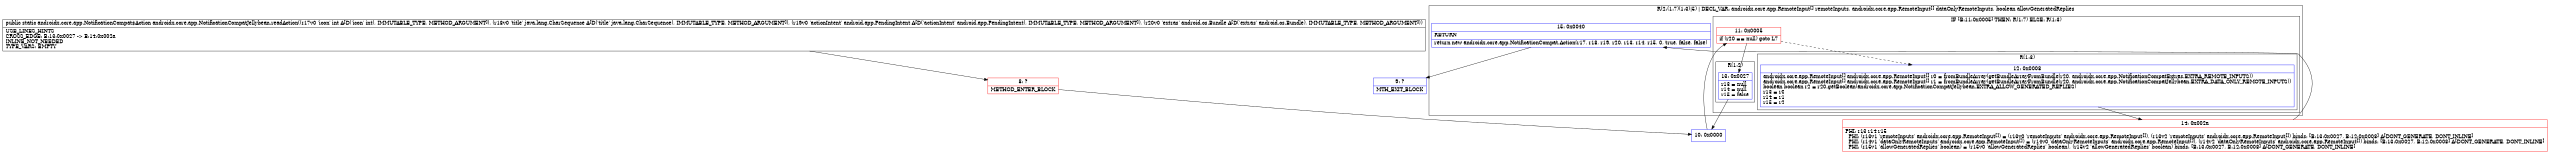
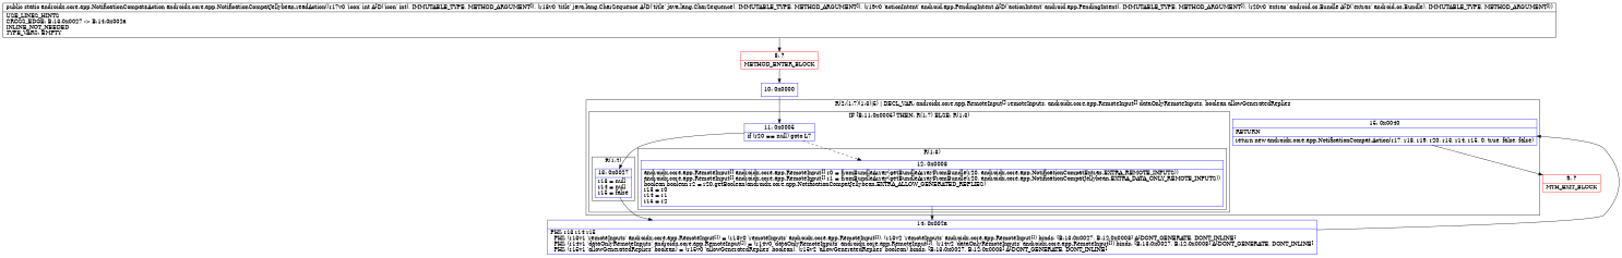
  digraph {
    node [color=blue shape=record]
    n1 [label="{13\:\ 0x0027|r13 = null\lr14 = null\lr15 = false\l}"]
    n2 [label="{12\:\ 0x0008|androidx.core.app.RemoteInput[] androidx.core.app.RemoteInput[] r0 = fromBundleArray(getBundleArrayFromBundle(r20, androidx.core.app.NotificationCompatExtras.EXTRA_REMOTE_INPUTS))\landroidx.core.app.RemoteInput[] androidx.core.app.RemoteInput[] r1 = fromBundleArray(getBundleArrayFromBundle(r20, androidx.core.app.NotificationCompatJellybean.EXTRA_DATA_ONLY_REMOTE_INPUTS))\lboolean boolean r2 = r20.getBoolean(androidx.core.app.NotificationCompatJellybean.EXTRA_ALLOW_GENERATED_REPLIES)\lr13 = r0\lr14 = r1\lr15 = r2\l}"]
-   n3 [color=red label="{11\:\ 0x0005|if (r20 == null) goto L7\l}"]
+   n3 [label="{11\:\ 0x0005|if (r20 == null) goto L7\l}"]
    n4 [label="{15\:\ 0x0040|RETURN\l|return new androidx.core.app.NotificationCompat.Action(r17, r18, r19, r20, r13, r14, r15, 0, true, false, false)\l}"]
-   n5 [color=red label="{14\:\ 0x002a|PHI: r13 r14 r15 \l  PHI: (r13v1 'remoteInputs' androidx.core.app.RemoteInput[]) = (r13v0 'remoteInputs' androidx.core.app.RemoteInput[]), (r13v2 'remoteInputs' androidx.core.app.RemoteInput[]) binds: [B:13:0x0027, B:12:0x0008] A[DONT_GENERATE, DONT_INLINE]\l  PHI: (r14v1 'dataOnlyRemoteInputs' androidx.core.app.RemoteInput[]) = (r14v0 'dataOnlyRemoteInputs' androidx.core.app.RemoteInput[]), (r14v2 'dataOnlyRemoteInputs' androidx.core.app.RemoteInput[]) binds: [B:13:0x0027, B:12:0x0008] A[DONT_GENERATE, DONT_INLINE]\l  PHI: (r15v1 'allowGeneratedReplies' boolean) = (r15v0 'allowGeneratedReplies' boolean), (r15v2 'allowGeneratedReplies' boolean) binds: [B:13:0x0027, B:12:0x0008] A[DONT_GENERATE, DONT_INLINE]\l}"]
-   n6 [label="{9\:\ ?|MTH_EXIT_BLOCK\l}"]
+   n5 [label="{14\:\ 0x002a|PHI: r13 r14 r15 \l  PHI: (r13v1 'remoteInputs' androidx.core.app.RemoteInput[]) = (r13v0 'remoteInputs' androidx.core.app.RemoteInput[]), (r13v2 'remoteInputs' androidx.core.app.RemoteInput[]) binds: [B:13:0x0027, B:12:0x0008] A[DONT_GENERATE, DONT_INLINE]\l  PHI: (r14v1 'dataOnlyRemoteInputs' androidx.core.app.RemoteInput[]) = (r14v0 'dataOnlyRemoteInputs' androidx.core.app.RemoteInput[]), (r14v2 'dataOnlyRemoteInputs' androidx.core.app.RemoteInput[]) binds: [B:13:0x0027, B:12:0x0008] A[DONT_GENERATE, DONT_INLINE]\l  PHI: (r15v1 'allowGeneratedReplies' boolean) = (r15v0 'allowGeneratedReplies' boolean), (r15v2 'allowGeneratedReplies' boolean) binds: [B:13:0x0027, B:12:0x0008] A[DONT_GENERATE, DONT_INLINE]\l}"]
+   n6 [color=red label="{9\:\ ?|MTH_EXIT_BLOCK\l}"]
    n7 [color=red label="{8\:\ ?|METHOD_ENTER_BLOCK\l}"]
    n8 [label="{10\:\ 0x0000}"]
    n9 [label="{public static androidx.core.app.NotificationCompat$Action androidx.core.app.NotificationCompatJellybean.readAction((r17v0 'icon' int A[D('icon' int), IMMUTABLE_TYPE, METHOD_ARGUMENT]), (r18v0 'title' java.lang.CharSequence A[D('title' java.lang.CharSequence), IMMUTABLE_TYPE, METHOD_ARGUMENT]), (r19v0 'actionIntent' android.app.PendingIntent A[D('actionIntent' android.app.PendingIntent), IMMUTABLE_TYPE, METHOD_ARGUMENT]), (r20v0 'extras' android.os.Bundle A[D('extras' android.os.Bundle), IMMUTABLE_TYPE, METHOD_ARGUMENT]))  | USE_LINES_HINTS\lCROSS_EDGE: B:13:0x0027 \-\> B:14:0x002a\lINLINE_NOT_NEEDED\lTYPE_VARS: EMPTY\l}" color=""]
    subgraph cluster_1 {
      label="R(2:(1:7)(1:3)|5) | DECL_VAR: androidx.core.app.RemoteInput[] remoteInputs, androidx.core.app.RemoteInput[] dataOnlyRemoteInputs, boolean allowGeneratedReplies\l"
      n4
      subgraph cluster_2 {
        label="IF [B:11:0x0005] THEN: R(1:7) ELSE: R(1:3)"
        n3
        subgraph cluster_3 {
          label="R(1:2)"
          n1
        }
        subgraph cluster_4 {
          label="R(1:3)"
          n2
        }
      }
    }
-   n1 -> n8
+   n1 -> n5
    n2 -> n5
    n3 -> n1
    n3 -> n2 [style=dashed]
    n4 -> n6
    n5 -> n4
    n7 -> n8
    n8 -> n3
    n9 -> n7
  }
